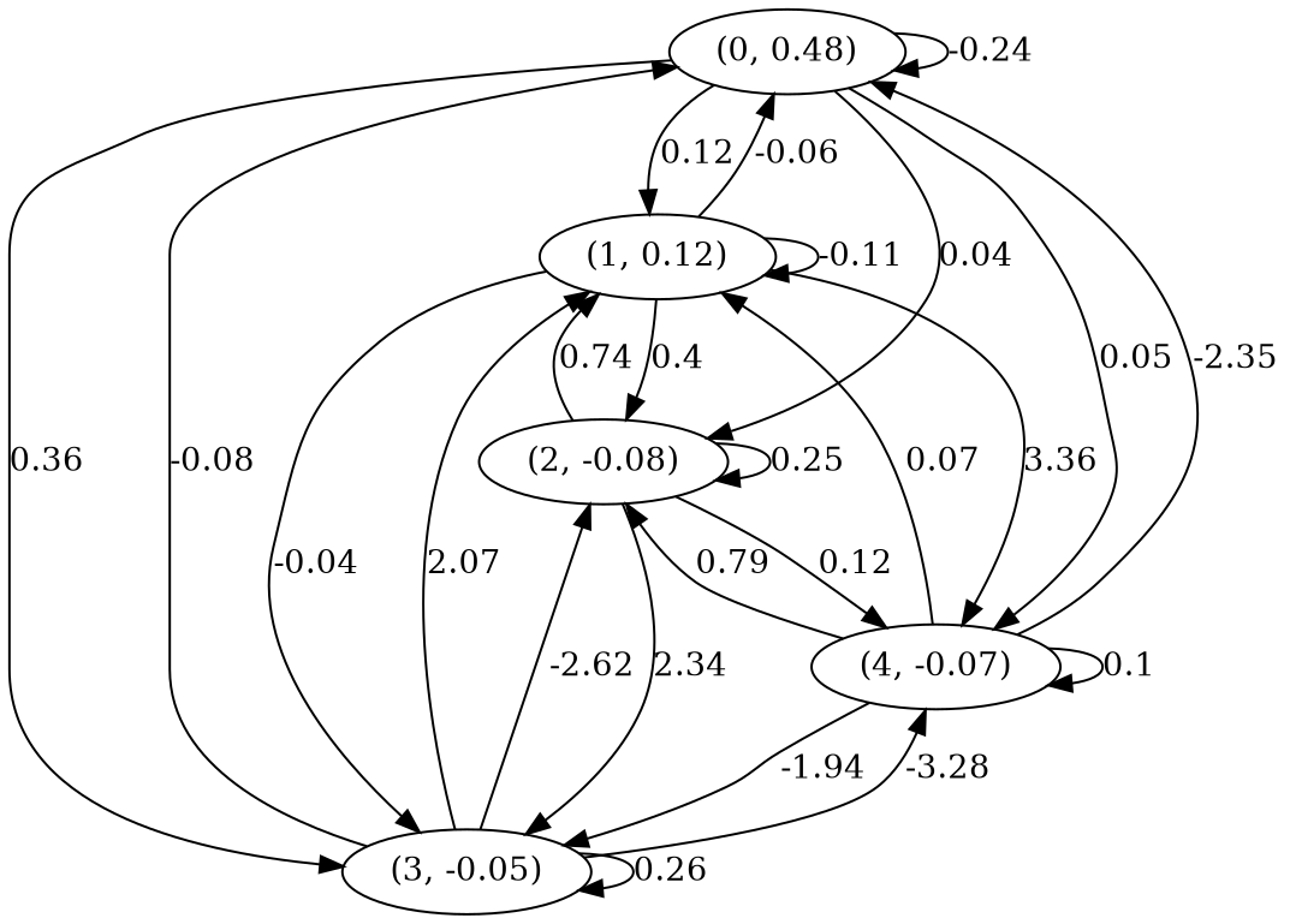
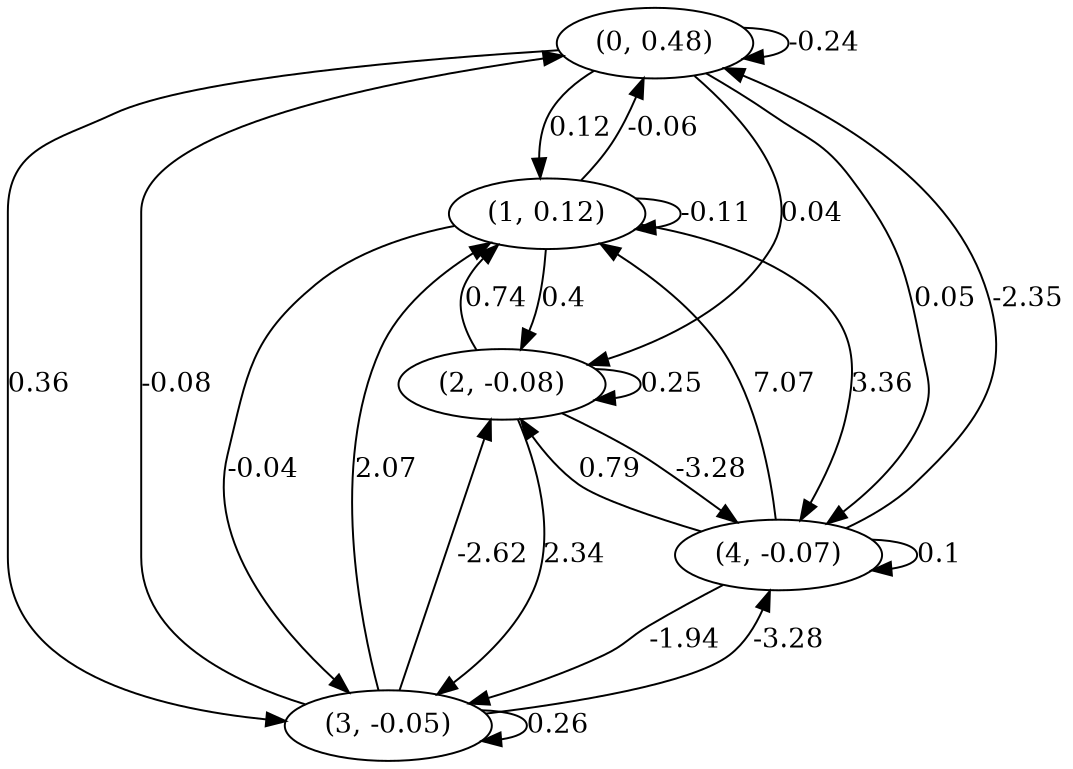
  digraph {
    n1 [label="(0, 0.48)"]
    n2 [label="(1, 0.12)"]
    n3 [label="(3, -0.05)"]
    n4 [label="(4, -0.07)"]
    n5 [label="(2, -0.08)"]
    n1 -> n1 [label=-0.24]
    n1 -> n2 [label=0.12]
    n1 -> n3 [label=0.36]
    n1 -> n4 [label=0.05]
    n1 -> n5 [label=0.04]
    n2 -> n1 [label=-0.06]
    n2 -> n2 [label=-0.11]
    n2 -> n3 [label=-0.04]
    n2 -> n4 [label=3.36]
    n2 -> n5 [label=0.4]
    n3 -> n1 [label=-0.08]
    n3 -> n2 [label=2.07]
    n3 -> n3 [label=0.26]
    n3 -> n4 [label=-3.28]
    n3 -> n5 [label=-2.62]
    n4 -> n1 [label=-2.35]
-   n4 -> n2 [label=0.07]
+   n4 -> n2 [label=7.07]
    n4 -> n3 [label=-1.94]
    n4 -> n4 [label=0.1]
    n4 -> n5 [label=0.79]
    n5 -> n2 [label=0.74]
    n5 -> n3 [label=2.34]
-   n5 -> n4 [label=0.12]
+   n5 -> n4 [label=-3.28]
    n5 -> n5 [label=0.25]
  }
